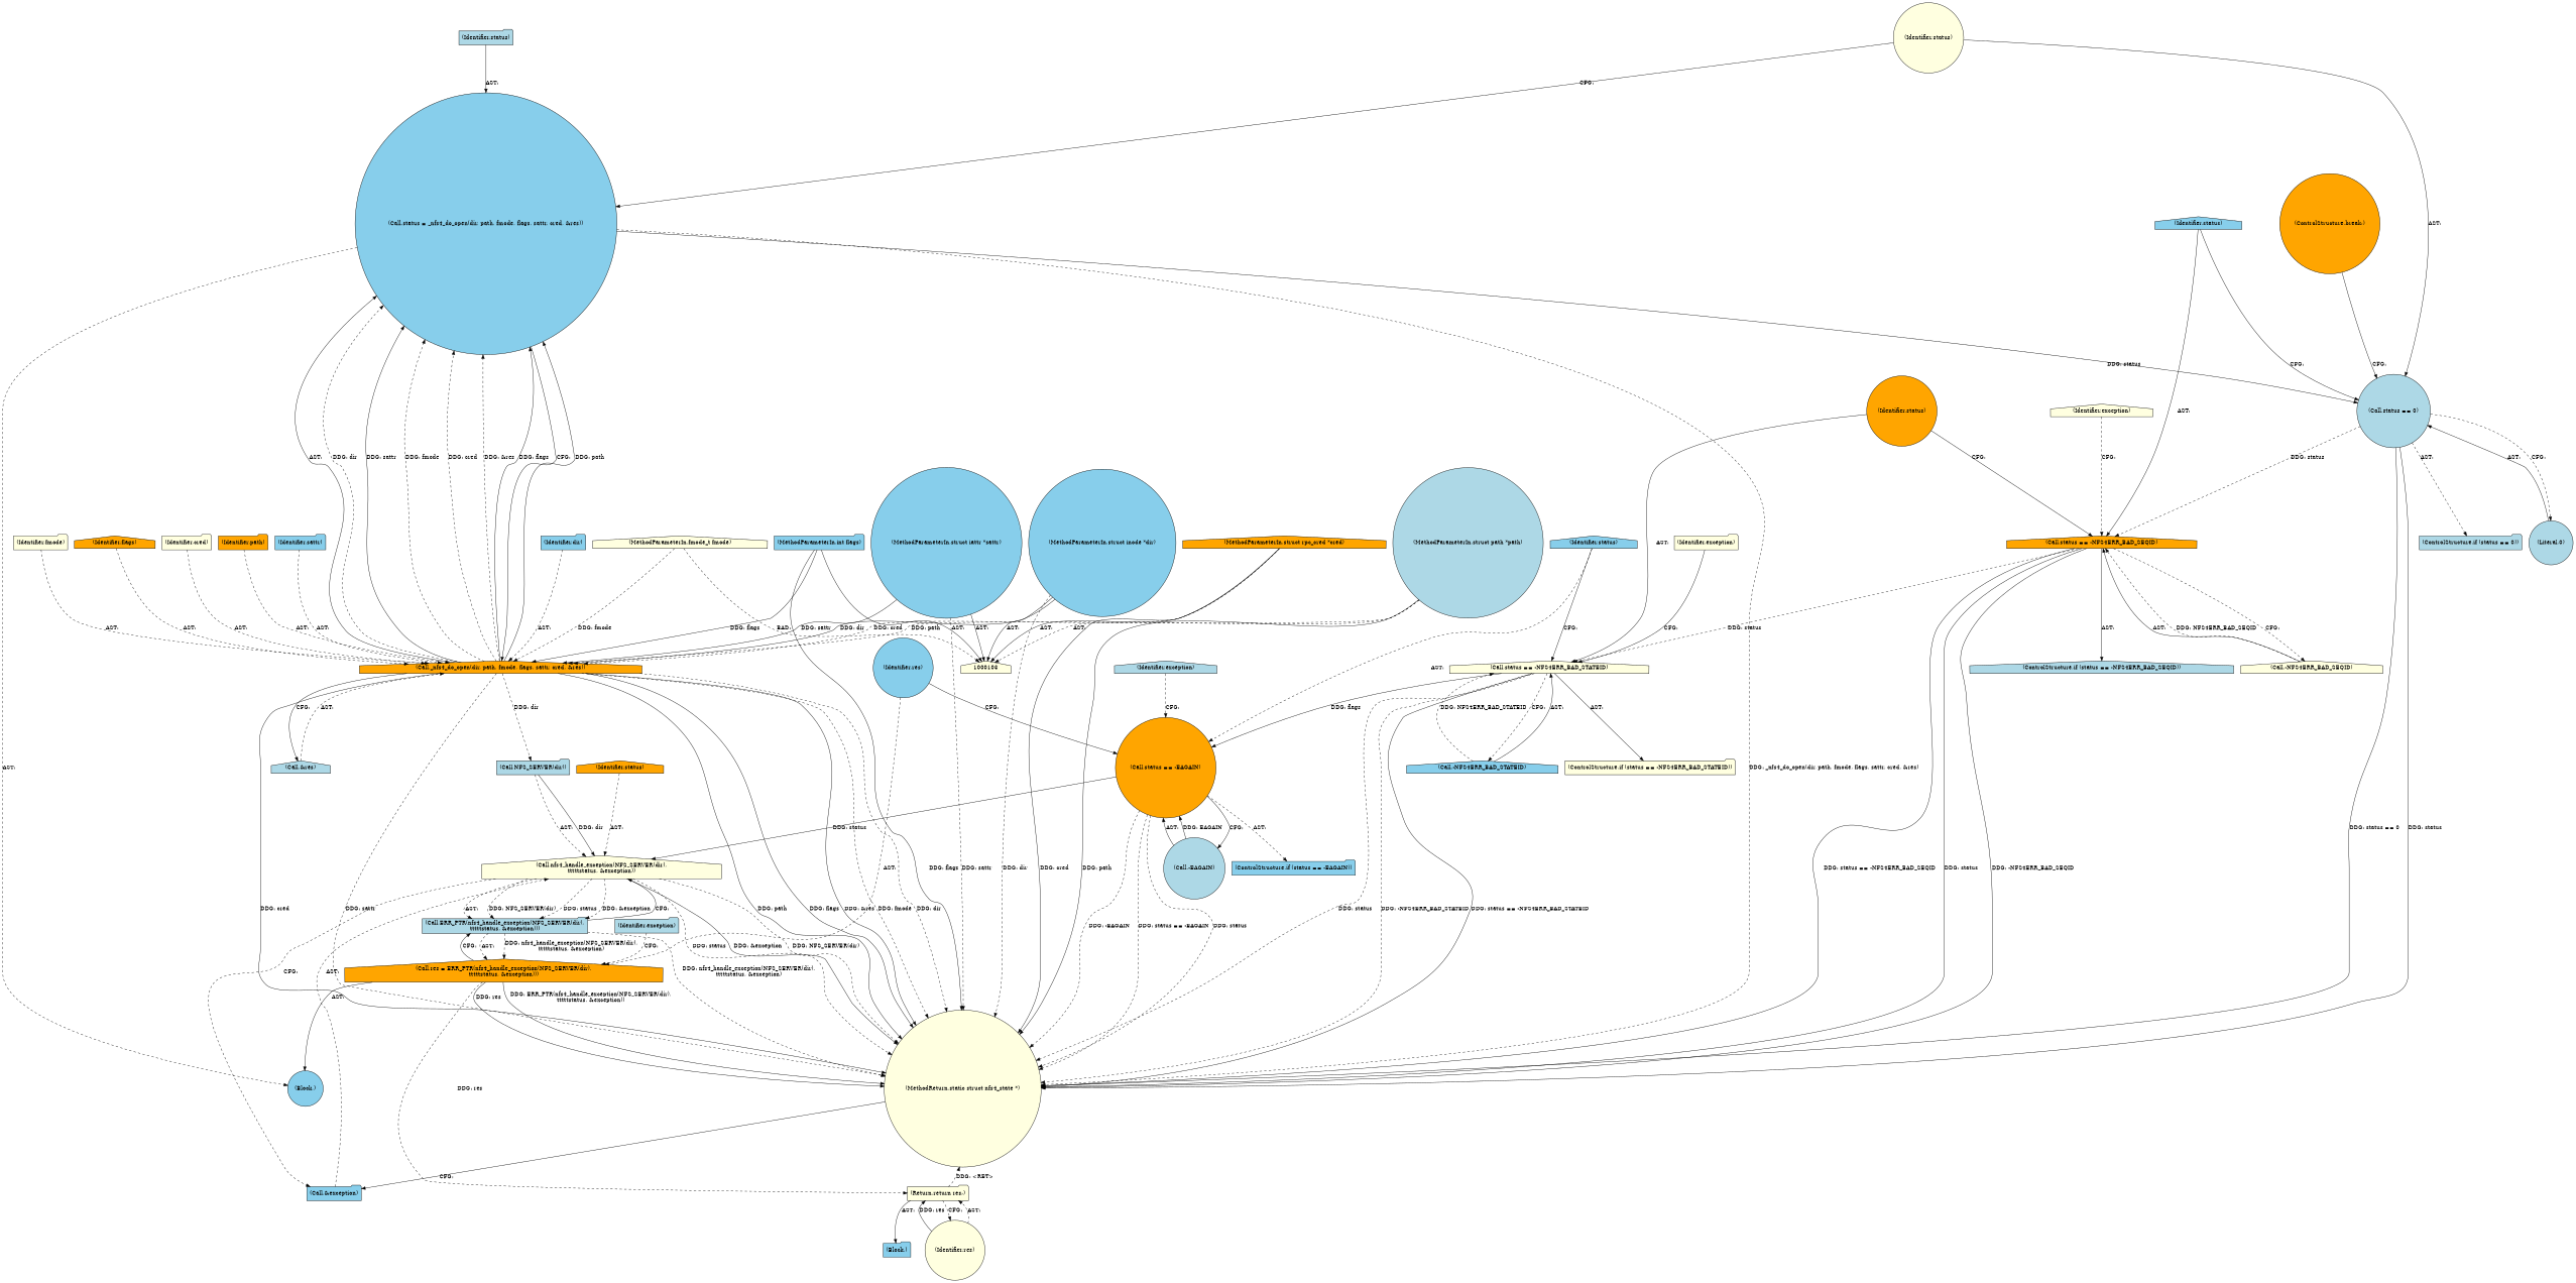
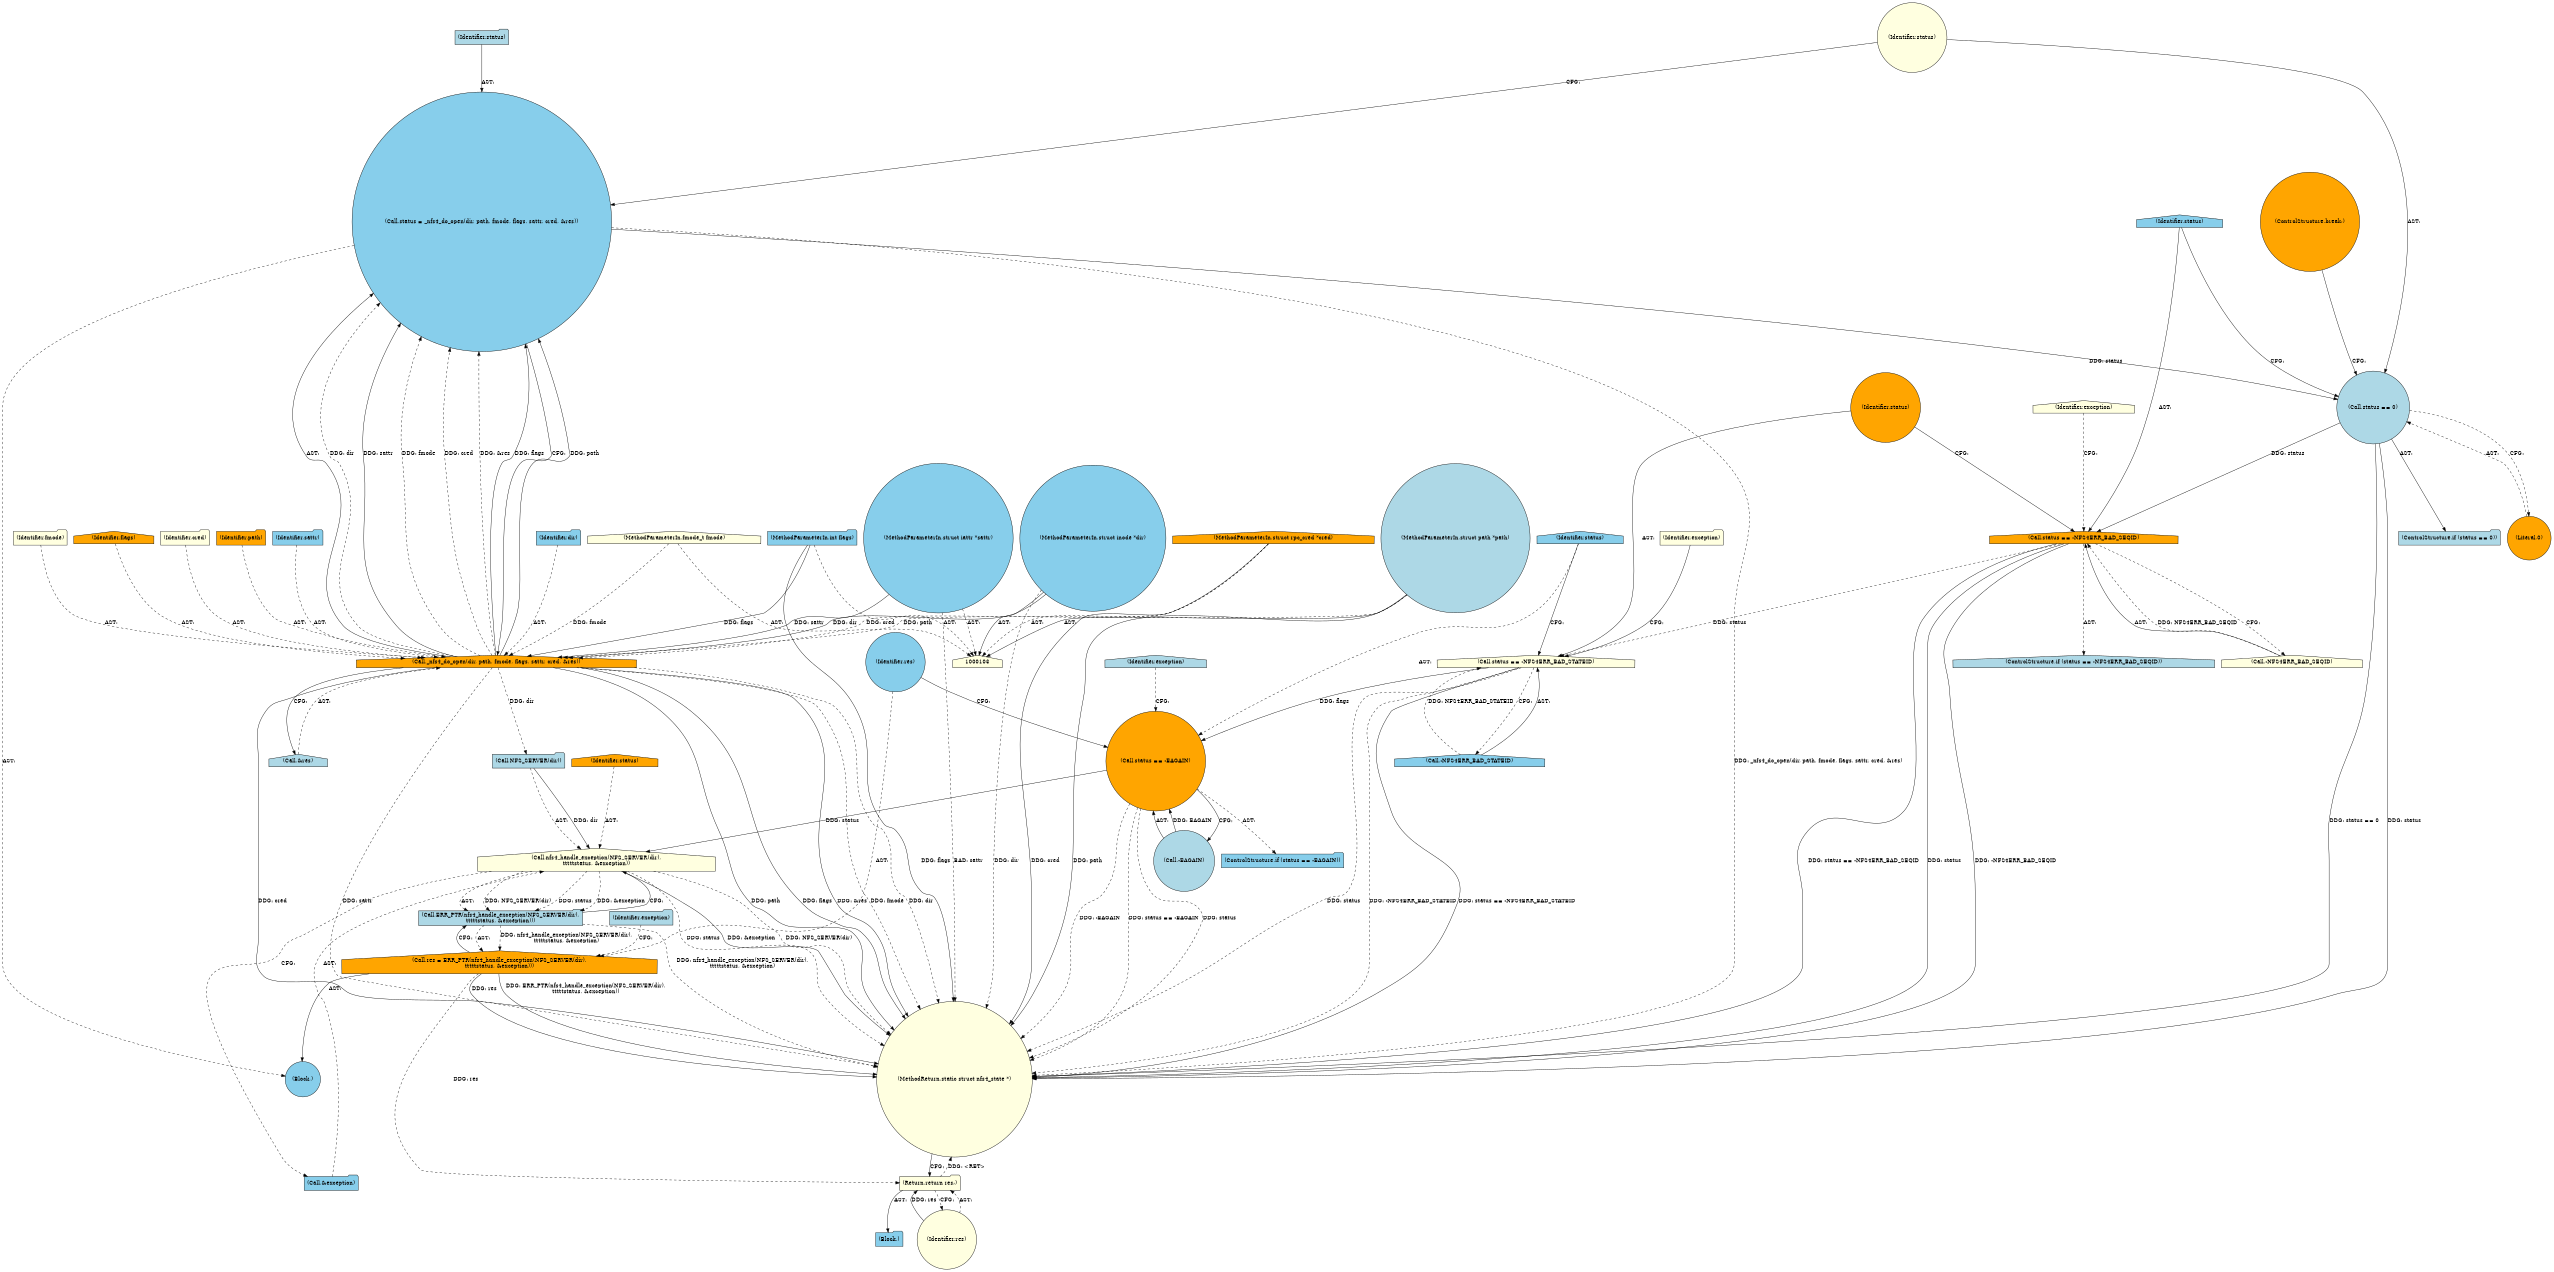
  digraph {
    node [fillcolor=skyblue shape=house style=filled]
    edge [style=solid]
    n1 [label="(Call,status = _nfs4_do_open(dir, path, fmode, flags, sattr, cred, &res))" shape=circle]
    n2 [fillcolor=orange label="(Call,_nfs4_do_open(dir, path, fmode, flags, sattr, cred, &res))"]
    n3 [fillcolor=lightblue label="(Call,status == 0)" shape=circle]
    n4 [fillcolor=lightyellow label="(MethodReturn,static struct nfs4_state *)" shape=circle]
    n5 [label="(Block,)" shape=circle]
    n6 [fillcolor=lightblue label="(Call,&res)"]
    n7 [fillcolor=lightblue label="(Call,NFS_SERVER(dir))" shape=folder]
    n8 [fillcolor=orange label="(Call,status == -NFS4ERR_BAD_SEQID)"]
-   n9 [fillcolor=lightblue label="(Literal,0)" shape=circle]
+   n9 [fillcolor=orange label="(Literal,0)" shape=circle]
    n10 [fillcolor=lightblue label="(ControlStructure,if (status == 0))" shape=folder]
    n11 [fillcolor=lightyellow label="(Return,return res;)" shape=folder]
    n12 [fillcolor=lightyellow label="(Call,nfs4_handle_exception(NFS_SERVER(dir),\n\t\t\t\t\tstatus, &exception))"]
    n13 [label="(MethodParameterIn,struct inode *dir)" shape=circle]
    1000103 [fillcolor=lightyellow]
    n15 [fillcolor=lightblue label="(MethodParameterIn,struct path *path)" shape=circle]
    n16 [fillcolor=lightyellow label="(MethodParameterIn,fmode_t fmode)"]
    n17 [label="(MethodParameterIn,int flags)" shape=folder]
    n18 [label="(MethodParameterIn,struct iattr *sattr)" shape=circle]
    n19 [fillcolor=orange label="(MethodParameterIn,struct rpc_cred *cred)"]
    n20 [fillcolor=lightyellow label="(Call,status == -NFS4ERR_BAD_STATEID)"]
    n21 [fillcolor=lightyellow label="(Call,-NFS4ERR_BAD_SEQID)"]
    n22 [fillcolor=lightblue label="(ControlStructure,if (status == -NFS4ERR_BAD_SEQID))"]
    n23 [fillcolor=orange label="(Call,status == -EAGAIN)" shape=circle]
    n24 [label="(Call,-NFS4ERR_BAD_STATEID)"]
-   n25 [fillcolor=lightyellow label="(ControlStructure,if (status == -NFS4ERR_BAD_STATEID))" shape=folder]
    n26 [fillcolor=lightblue label="(Call,-EAGAIN)" shape=circle]
    n27 [label="(ControlStructure,if (status == -EAGAIN))" shape=folder]
    n28 [fillcolor=lightblue label="(Call,ERR_PTR(nfs4_handle_exception(NFS_SERVER(dir),\n\t\t\t\t\tstatus, &exception)))" shape=folder]
    n29 [label="(Call,&exception)" shape=folder]
    n30 [fillcolor=orange label="(Call,res = ERR_PTR(nfs4_handle_exception(NFS_SERVER(dir),\n\t\t\t\t\tstatus, &exception)))"]
    n31 [label="(Block,)" shape=folder]
    n32 [fillcolor=lightyellow label="(Identifier,res)" shape=circle]
    n33 [fillcolor=lightyellow label="(Identifier,exception)"]
    n34 [fillcolor=lightyellow label="(Identifier,status)" shape=circle]
    n35 [fillcolor=lightblue label="(Identifier,status)" shape=folder]
    n36 [label="(Identifier,res)" shape=circle]
    n37 [label="(Identifier,dir)" shape=folder]
    n38 [fillcolor=orange label="(Identifier,status)"]
    n39 [fillcolor=lightyellow label="(Identifier,fmode)" shape=folder]
    n40 [fillcolor=orange label="(Identifier,flags)"]
    n41 [fillcolor=lightyellow label="(Identifier,exception)" shape=folder]
    n42 [fillcolor=orange label="(Identifier,status)" shape=circle]
    n43 [fillcolor=lightyellow label="(Identifier,cred)" shape=folder]
    n44 [fillcolor=lightblue label="(Identifier,exception)"]
    n45 [label="(Identifier,status)"]
    n46 [fillcolor=orange label="(ControlStructure,break;)" shape=circle]
    n47 [fillcolor=lightblue label="(Identifier,exception)" shape=folder]
    n48 [fillcolor=orange label="(Identifier,path)" shape=folder]
    n49 [label="(Identifier,sattr)" shape=folder]
    n50 [label="(Identifier,status)"]
    n1 -> n2 [label="CFG: "]
    n1 -> n3 [label="DDG: status"]
    n1 -> n4 [label="DDG: _nfs4_do_open(dir, path, fmode, flags, sattr, cred, &res)" style=dashed]
    n1 -> n5 [label="AST: " style=dashed]
    n2 -> n1 [label="AST: "]
    n2 -> n1 [label="DDG: dir" style=dashed]
    n2 -> n1 [label="DDG: flags"]
    n2 -> n1 [label="DDG: sattr"]
    n2 -> n1 [label="DDG: path"]
    n2 -> n1 [label="DDG: fmode" style=dashed]
    n2 -> n1 [label="DDG: cred" style=dashed]
    n2 -> n1 [label="DDG: &res" style=dashed]
    n2 -> n4 [label="DDG: &res"]
    n2 -> n4 [label="DDG: fmode" style=dashed]
    n2 -> n4 [label="DDG: dir" style=dashed]
    n2 -> n4 [label="DDG: cred"]
    n2 -> n4 [label="DDG: sattr" style=dashed]
    n2 -> n4 [label="DDG: path"]
    n2 -> n4 [label="DDG: flags"]
    n2 -> n6 [label="CFG: "]
    n2 -> n7 [label="DDG: dir" style=dashed]
    n3 -> n4 [label="DDG: status"]
    n3 -> n4 [label="DDG: status == 0"]
-   n3 -> n8 [label="DDG: status" style=dashed]
+   n3 -> n8 [label="DDG: status"]
    n3 -> n9 [label="CFG: " style=dashed]
-   n3 -> n10 [label="AST: " style=dashed]
-   n4 -> n29 [label="CFG: "]
+   n3 -> n10 [label="AST: "]
+   n4 -> n11 [label="CFG: "]
    n6 -> n2 [label="AST: " style=dashed]
    n7 -> n12 [label="AST: " style=dashed]
    n7 -> n12 [label="DDG: dir"]
    n8 -> n4 [label="DDG: status == -NFS4ERR_BAD_SEQID"]
    n8 -> n4 [label="DDG: status"]
    n8 -> n4 [label="DDG: -NFS4ERR_BAD_SEQID"]
    n8 -> n20 [label="DDG: status" style=dashed]
    n8 -> n21 [label="CFG: " style=dashed]
-   n8 -> n22 [label="AST: "]
-   n9 -> n3 [label="AST: "]
+   n8 -> n22 [label="AST: " style=dashed]
+   n9 -> n3 [label="AST: " style=dashed]
    n11 -> n4 [label="DDG: <RET>" style=dashed]
    n11 -> n31 [label="AST: "]
    n11 -> n32 [label="CFG: " style=dashed]
    n12 -> n4 [label="DDG: NFS_SERVER(dir)" style=dashed]
    n12 -> n4 [label="DDG: status" style=dashed]
    n12 -> n4 [label="DDG: &exception"]
    n12 -> n28 [label="AST: " style=dashed]
    n12 -> n28 [label="DDG: NFS_SERVER(dir)" style=dashed]
    n12 -> n28 [label="DDG: status" style=dashed]
    n12 -> n28 [label="DDG: &exception" style=dashed]
    n12 -> n29 [label="CFG: " style=dashed]
    n13 -> n2 [label="DDG: dir"]
    n13 -> n4 [label="DDG: dir" style=dashed]
    n13 -> 1000103 [label="AST: "]
    n15 -> n2 [label="DDG: path" style=dashed]
    n15 -> n4 [label="DDG: path"]
-   n15 -> 1000103 [label="AST: " style=dashed]
+   n15 -> 1000103 [label="AST: "]
    n16 -> n2 [label="DDG: fmode" style=dashed]
-   n16 -> 1000103 [label="BAD: " style=dashed]
+   n16 -> 1000103 [label="AST: " style=dashed]
    n17 -> n2 [label="DDG: flags"]
    n17 -> n4 [label="DDG: flags"]
-   n17 -> 1000103 [label="AST: "]
+   n17 -> 1000103 [label="AST: " style=dashed]
    n18 -> n2 [label="DDG: sattr"]
-   n18 -> n4 [label="DDG: sattr" style=dashed]
-   n18 -> 1000103 [label="AST: "]
+   n18 -> n4 [label="BAD: sattr" style=dashed]
+   n18 -> 1000103 [label="AST: " style=dashed]
    n19 -> n2 [label="DDG: cred" style=dashed]
    n19 -> n4 [label="DDG: cred"]
-   n19 -> 1000103 [label="AST: "]
+   n19 -> 1000103 [label="AST: " style=dashed]
    n20 -> n4 [label="DDG: status == -NFS4ERR_BAD_STATEID"]
    n20 -> n4 [label="DDG: status" style=dashed]
    n20 -> n4 [label="DDG: -NFS4ERR_BAD_STATEID" style=dashed]
    n20 -> n23 [label="DDG: flags"]
    n20 -> n24 [label="CFG: " style=dashed]
-   n20 -> n25 [label="AST: "]
    n21 -> n8 [label="AST: "]
    n21 -> n8 [label="DDG: NFS4ERR_BAD_SEQID" style=dashed]
    n23 -> n4 [label="DDG: -EAGAIN" style=dashed]
    n23 -> n4 [label="DDG: status == -EAGAIN" style=dashed]
    n23 -> n4 [label="DDG: status" style=dashed]
    n23 -> n12 [label="DDG: status"]
    n23 -> n26 [label="CFG: "]
    n23 -> n27 [label="AST: " style=dashed]
    n24 -> n20 [label="AST: "]
    n24 -> n20 [label="DDG: NFS4ERR_BAD_STATEID" style=dashed]
    n26 -> n23 [label="AST: "]
    n26 -> n23 [label="DDG: EAGAIN"]
    n28 -> n4 [label="DDG: nfs4_handle_exception(NFS_SERVER(dir),\n\t\t\t\t\tstatus, &exception)" style=dashed]
    n28 -> n12 [label="CFG: "]
    n28 -> n30 [label="AST: " style=dashed]
    n28 -> n30 [label="DDG: nfs4_handle_exception(NFS_SERVER(dir),\n\t\t\t\t\tstatus, &exception)" style=dashed]
    n29 -> n12 [label="AST: " style=dashed]
    n30 -> n4 [label="DDG: res"]
    n30 -> n4 [label="DDG: ERR_PTR(nfs4_handle_exception(NFS_SERVER(dir),\n\t\t\t\t\tstatus, &exception))"]
    n30 -> n5 [label="AST: "]
    n30 -> n11 [label="DDG: res" style=dashed]
    n30 -> n28 [label="CFG: "]
    n32 -> n11 [label="AST: " style=dashed]
    n32 -> n11 [label="DDG: res"]
    n33 -> n8 [label="CFG: " style=dashed]
    n34 -> n1 [label="CFG: "]
    n34 -> n3 [label="AST: "]
    n35 -> n1 [label="AST: "]
    n36 -> n23 [label="CFG: "]
    n36 -> n30 [label="AST: " style=dashed]
    n37 -> n2 [label="AST: " style=dashed]
    n38 -> n12 [label="AST: " style=dashed]
    n39 -> n2 [label="AST: " style=dashed]
    n40 -> n2 [label="AST: " style=dashed]
    n41 -> n20 [label="CFG: "]
    n42 -> n8 [label="CFG: "]
    n42 -> n20 [label="AST: "]
    n43 -> n2 [label="AST: " style=dashed]
    n44 -> n23 [label="CFG: " style=dashed]
    n45 -> n20 [label="CFG: "]
    n45 -> n23 [label="AST: " style=dashed]
    n46 -> n3 [label="CFG: "]
    n47 -> n30 [label="CFG: " style=dashed]
    n48 -> n2 [label="AST: " style=dashed]
    n49 -> n2 [label="AST: " style=dashed]
    n50 -> n3 [label="CFG: "]
    n50 -> n8 [label="AST: "]
  }
